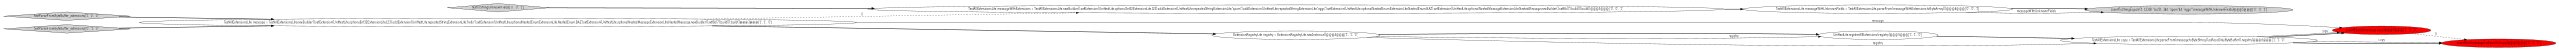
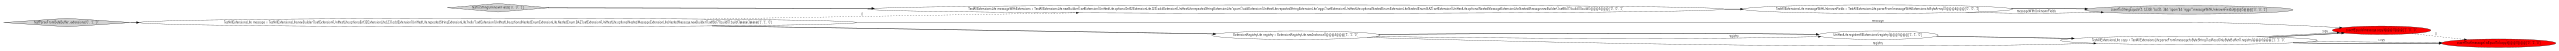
  digraph {
    rankdir=LR
    fontname="Comic Neue"
    node [fillcolor=white shape=ellipse style=filled fontname="Comic Neue"]
    edge [style=bold fontname="Comic Neue"]
    n1 [label="TestAllExtensionsLite messageWithExtensions = TestAllExtensionsLite.newBuilder().setExtension(UnittestLite.optionalInt32ExtensionLite,123).addExtension(UnittestLite.repeatedStringExtensionLite,\"spam\").addExtension(UnittestLite.repeatedStringExtensionLite,\"eggs\").setExtension(UnittestLite.optionalNestedEnumExtensionLite,NestedEnum.BAZ).setExtension(UnittestLite.optionalNestedMessageExtensionLite,NestedMessage.newBuilder().setBb(7).build()).build()@@@3@@@['0', '0', '1']"]
    n2 [label="TestAllExtensionsLite messageWithUnknownFields = TestAllExtensionsLite.parseFrom(messageWithExtensions.toByteArray())@@@4@@@['0', '0', '1']"]
-   n3 [fillcolor=lightgray label="testParseFromByteBuffer_extensions['1', '0', '0']" shape=diamond]
    n4 [label="TestAllExtensionsLite message = TestAllExtensionsLite.newBuilder().setExtension(UnittestLite.optionalInt32ExtensionLite,123).addExtension(UnittestLite.repeatedStringExtensionLite,\"hello\").setExtension(UnittestLite.optionalNestedEnumExtensionLite,NestedEnum.BAZ).setExtension(UnittestLite.optionalNestedMessageExtensionLite,NestedMessage.newBuilder().setBb(7).build()).build()@@@3@@@['1', '1', '0']"]
    n5 [fillcolor=red label="assertThat(message).isEqualTo(copy)@@@7@@@['0', '1', '0']"]
    n6 [fillcolor=lightgray label="assertToStringEquals(\"1: 12318: \"\b\a\"21: 344: \"spam\"44: \"eggs\"\",messageWithUnknownFields)@@@5@@@['0', '0', '1']"]
    n7 [fillcolor=red label="assertEquals(message,copy)@@@7@@@['1', '0', '0']"]
    n8 [fillcolor=lightgray label="testParseFromByteBuffer_extensions['0', '1', '0']" shape=diamond]
    n9 [label="TestAllExtensionsLite copy = TestAllExtensionsLite.parseFrom(message.toByteString().asReadOnlyByteBuffer(),registry)@@@6@@@['1', '1', '0']"]
    n10 [label="UnittestLite.registerAllExtensions(registry)@@@5@@@['1', '1', '0']"]
    n11 [label="ExtensionRegistryLite registry = ExtensionRegistryLite.newInstance()@@@4@@@['1', '1', '0']"]
    n12 [fillcolor=lightgray label="testToStringUnknownFields['0', '0', '1']" shape=diamond]
    n1 -> n2
    n2 -> n6
    n2 -> n6 [label=messageWithUnknownFields style=solid]
-   n3 -> n4
    n4 -> n1 [label=0 style=dashed]
    n4 -> n7 [label=message style=solid]
    n4 -> n11
    n7 -> n5 [label=0 style=dashed]
    n8 -> n4
    n9 -> n5 [label=copy style=solid]
    n9 -> n5
    n9 -> n7 [label=copy style=solid]
    n9 -> n7
    n10 -> n9
    n11 -> n9 [label=registry style=solid]
    n11 -> n10
    n11 -> n10 [label=registry style=solid]
    n12 -> n1
  }
